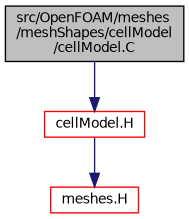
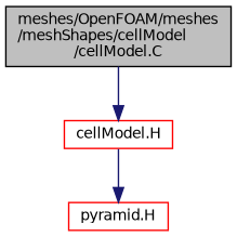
  digraph {
    node [color=red fontname=Helvetica fontsize=10 shape=record]
    edge [color=midnightblue fontname=Helvetica fontsize=10 labelfontname=Helvetica labelfontsize=10 style=solid]
-   n1 [color=black fillcolor=grey75 fontcolor=black height=0.2 label="src/OpenFOAM/meshes\l/meshShapes/cellModel\l/cellModel.C" style=filled width=0.4]
+   n1 [color=black fillcolor=grey75 fontcolor=black height=0.2 label="meshes/OpenFOAM/meshes\l/meshShapes/cellModel\l/cellModel.C" style=filled width=0.4]
    n2 [height=0.2 label="cellModel.H" width=0.4]
-   n3 [height=0.2 label="meshes.H" width=0.4]
+   n3 [height=0.2 label="pyramid.H" width=0.4]
    n1 -> n2
    n2 -> n3
  }
